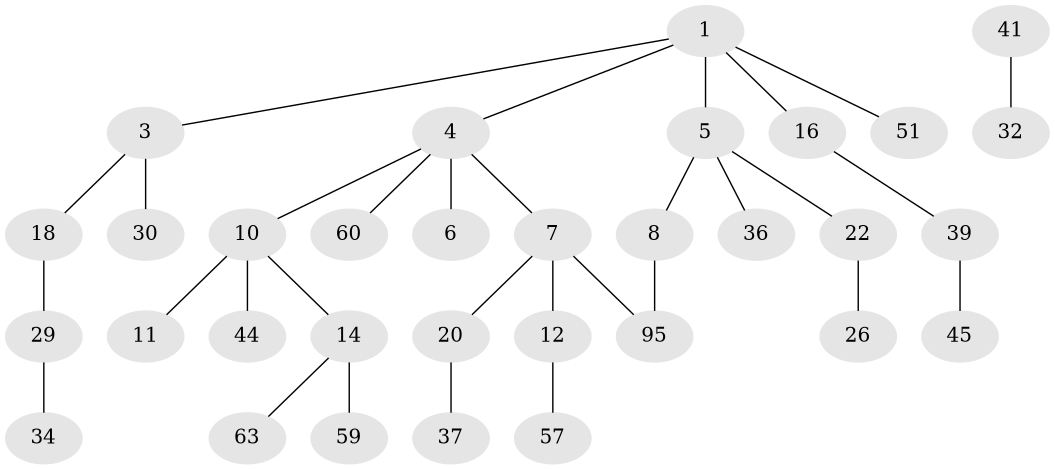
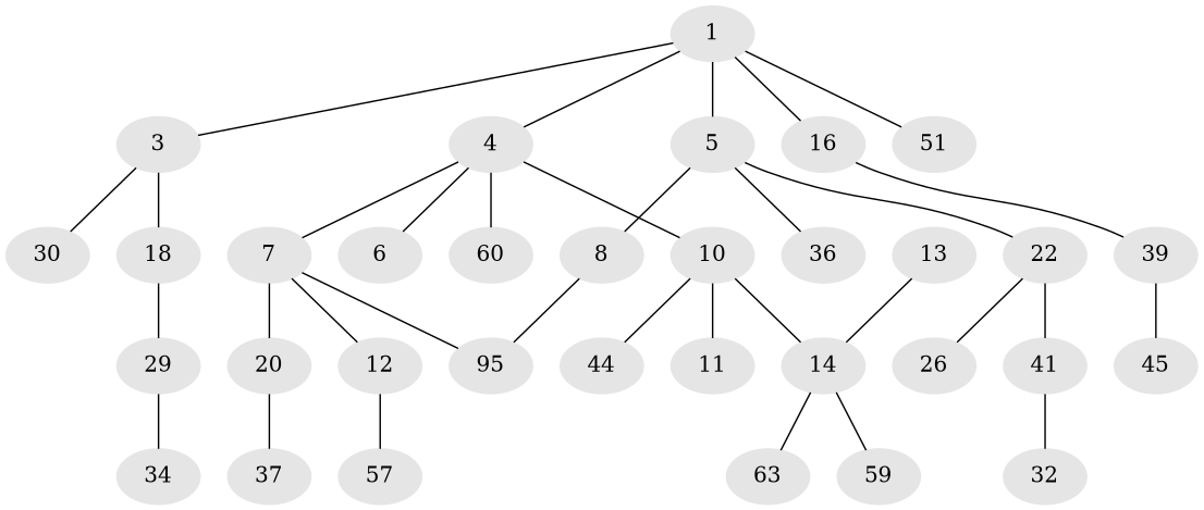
  graph {
    node [color=gray90 style=filled]
    1 [super="+2+38"]
    3 [super="+9"]
    4 [super="+21"]
    5 [super="+17"]
    16 [super="+25+27+35+23"]
    51
    18 [super="+31+58+61"]
    30
    6 [super="+53+42"]
    7 [super="+64+49+19+24"]
    10 [super="+54+40"]
    60
    8
    22 [super="+28+33+47"]
    36
    39
    29
    12
    n19 [label=95]
    20
    11
    44
    14
    26 [super="+65"]
    41
    57
    37
+   13
    59
    63
    45 [super="+46"]
    34
    32
    1 -- 3
    1 -- 4
    1 -- 5
    1 -- 16
    1 -- 51
    3 -- 18
    3 -- 30
    4 -- 6
    4 -- 7
    4 -- 10
    4 -- 60
    5 -- 8
    5 -- 22
    5 -- 36
    16 -- 39
    18 -- 29
    7 -- 12
    7 -- n19
    7 -- 20
    10 -- 11
    10 -- 44
    10 -- 14
    8 -- n19
    22 -- 26
+   22 -- 41
    39 -- 45
    29 -- 34
    12 -- 57
    20 -- 37
    14 -- 59
    14 -- 63
    41 -- 32
+   13 -- 14
  }
